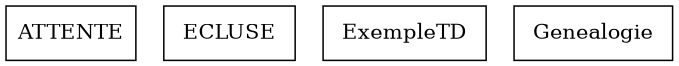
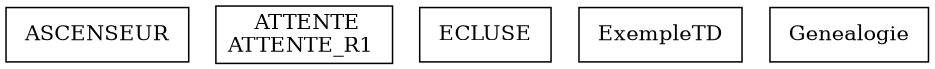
  digraph {
    node [shape=box]
-   n1 [label=ATTENTE]
+   n1 [label=" ASCENSEUR "]
+   n2 [label=" ATTENTE\nATTENTE_R1 "]
    n3 [label=" ECLUSE "]
    n4 [label=" ExempleTD "]
    n5 [label=" Genealogie "]
  }
